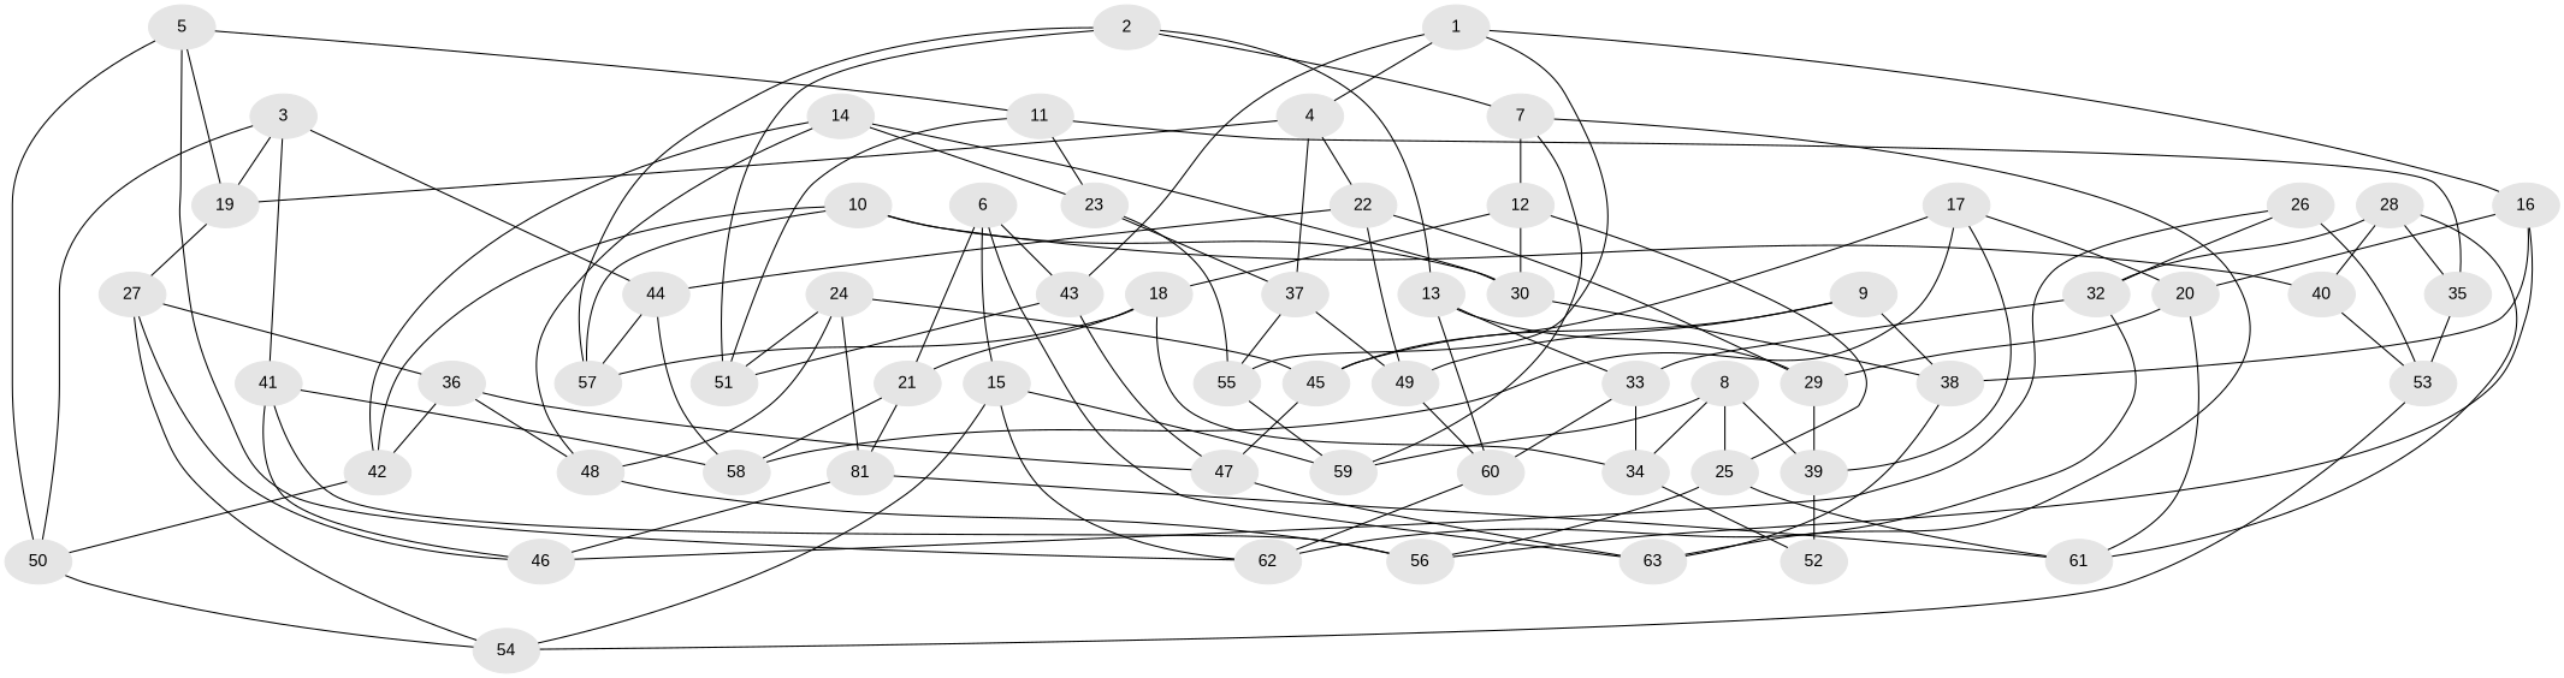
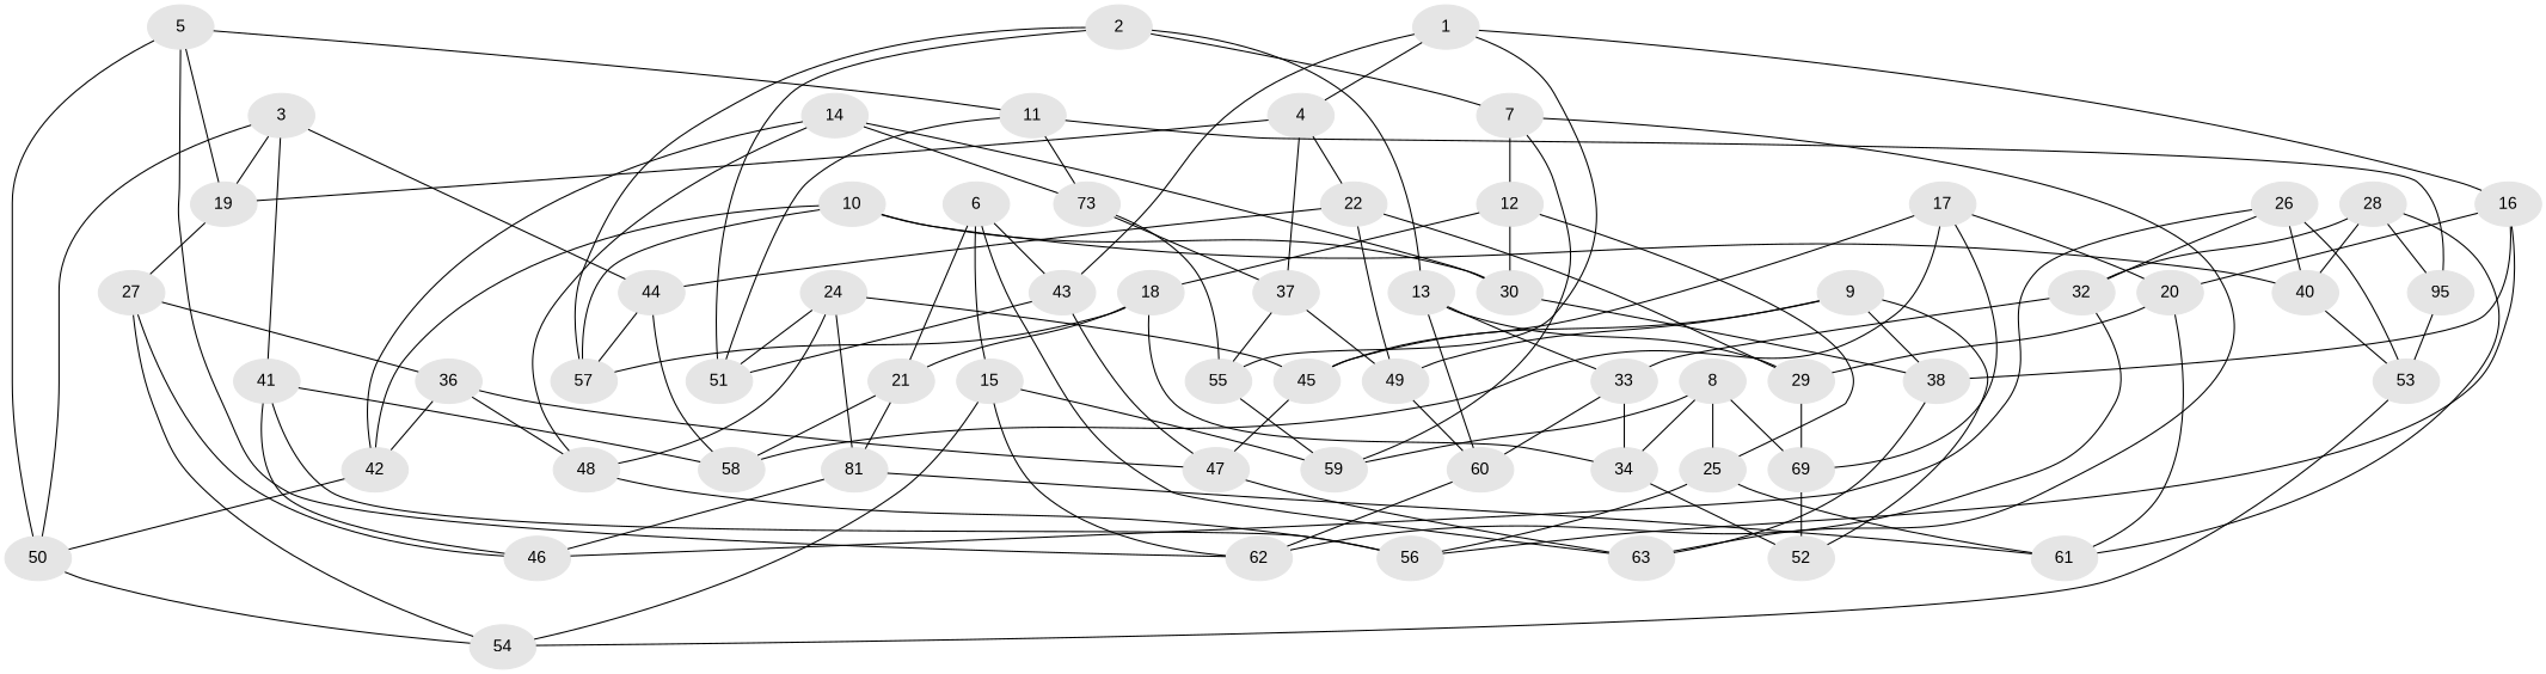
  graph {
    fontname="Liberation Sans"
    node [color=gray90 fontname="Liberation Sans" style=filled]
    edge [fontname="Liberation Sans"]
    1
    4
    16
    43
    55
    19
    22
    37
    38
    20
    56
    51
    47
    59
    2
    7
    13
    57
    63
    12
    29
    33
    60
    3
    41
    44
    50
    27
    58
    46
    54
    49
    5
    11
    62
-   23
-   35
+   23 [label=73]
+   35 [label=95]
    6
    15
    21
    n41 [label=81]
    25
    30
    18
    8
    34
-   39
+   39 [label=69]
    61
    52
    9
    45
    10
    40
    42
    53
    14
    48
    17
    36
    24
    26
    32
    28
    1 -- 4
    1 -- 16
    1 -- 43
    1 -- 55
    4 -- 19
    4 -- 22
    4 -- 37
    16 -- 38
    16 -- 20
    16 -- 56
    43 -- 51
    43 -- 47
    55 -- 59
    19 -- 27
    22 -- 29
    22 -- 44
    22 -- 49
    37 -- 55
    37 -- 49
    38 -- 63
    20 -- 29
    20 -- 61
    47 -- 63
    2 -- 51
    2 -- 7
    2 -- 13
    2 -- 57
    7 -- 59
    7 -- 63
    7 -- 12
    13 -- 29
    13 -- 33
    13 -- 60
    12 -- 25
    12 -- 30
    12 -- 18
    29 -- 39
    33 -- 60
    33 -- 34
    60 -- 62
    3 -- 19
    3 -- 41
    3 -- 44
    3 -- 50
    41 -- 56
    41 -- 58
    41 -- 46
    44 -- 57
    44 -- 58
    50 -- 54
    27 -- 46
    27 -- 54
    27 -- 36
    49 -- 60
    5 -- 19
    5 -- 50
    5 -- 11
    5 -- 62
    11 -- 51
    11 -- 23
    11 -- 35
    23 -- 55
    23 -- 37
    35 -- 53
    6 -- 43
    6 -- 63
    6 -- 15
    6 -- 21
    15 -- 59
    15 -- 54
    15 -- 62
    21 -- 58
    21 -- n41
    n41 -- 46
    n41 -- 61
    25 -- 56
    25 -- 61
    30 -- 38
    18 -- 57
    18 -- 21
    18 -- 34
    8 -- 59
    8 -- 25
    8 -- 34
    8 -- 39
    34 -- 52
    39 -- 52
    9 -- 38
    9 -- 49
+   9 -- 52
    9 -- 45
    45 -- 47
    10 -- 57
    10 -- 30
    10 -- 40
    10 -- 42
    40 -- 53
    42 -- 50
    53 -- 54
    14 -- 23
    14 -- 30
    14 -- 42
    14 -- 48
    48 -- 56
    17 -- 20
    17 -- 58
    17 -- 39
    17 -- 45
    36 -- 47
    36 -- 42
    36 -- 48
    24 -- 51
    24 -- n41
    24 -- 45
    24 -- 48
    26 -- 46
+   26 -- 40
    26 -- 53
    26 -- 32
    32 -- 33
    32 -- 62
    28 -- 35
    28 -- 61
    28 -- 40
    28 -- 32
  }
